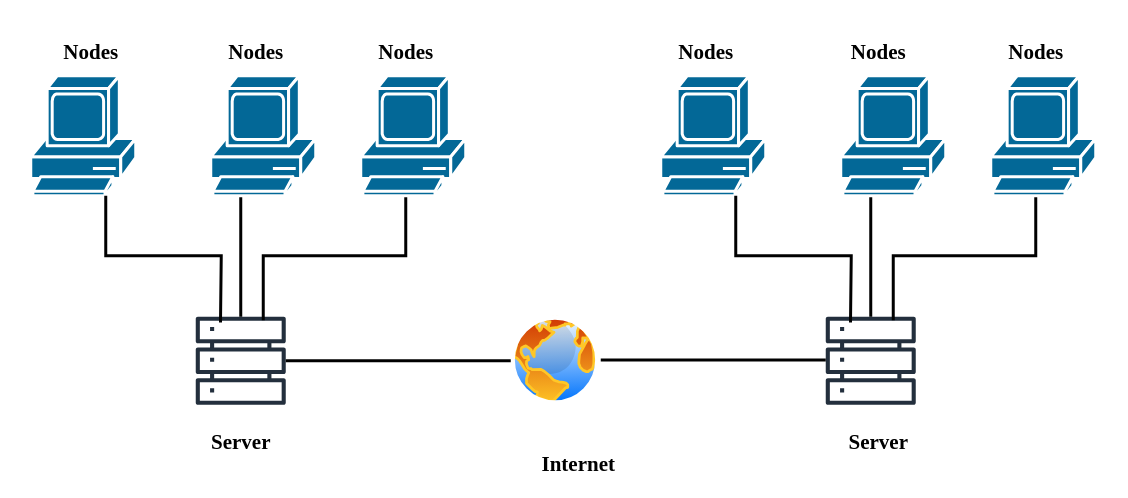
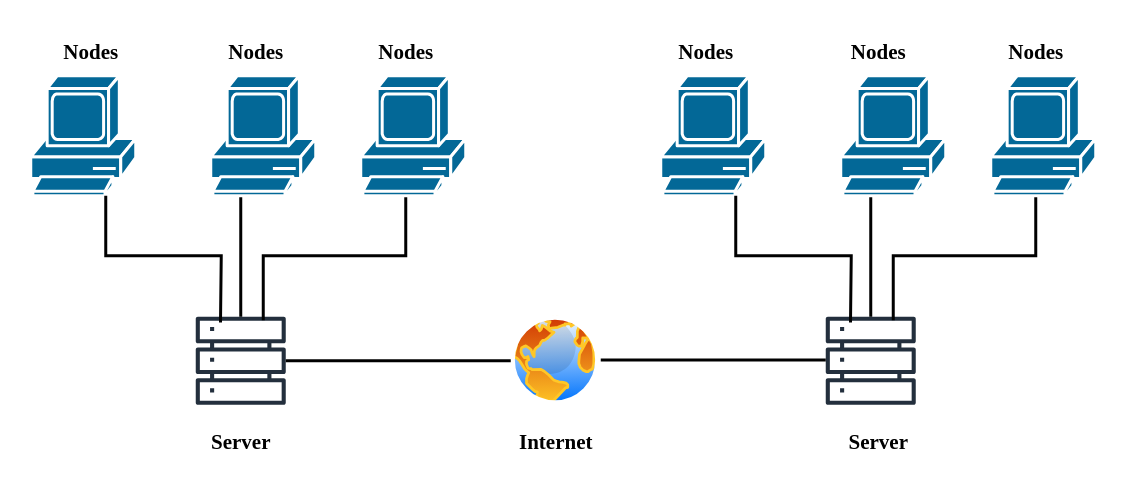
  <mxCell id="0" />
  <mxCell id="1" parent="0" />
  <mxCell id="2" value="" style="group" vertex="1" connectable="0" parent="1"><mxGeometry x="20" y="50" width="290" height="220" as="geometry" /></mxCell>
  <mxCell id="3" value="" style="shape=mxgraph.cisco.computers_and_peripherals.pc;html=1;pointerEvents=1;dashed=0;fillColor=#036897;strokeColor=#ffffff;strokeWidth=2;verticalLabelPosition=bottom;verticalAlign=top;align=center;outlineConnect=0;" vertex="1" parent="2"><mxGeometry width="70" height="80" as="geometry" /></mxCell>
  <mxCell id="4" value="" style="sketch=0;outlineConnect=0;fontColor=#232F3E;gradientColor=none;fillColor=#232F3D;strokeColor=none;dashed=0;verticalLabelPosition=bottom;verticalAlign=top;align=center;html=1;fontSize=12;fontStyle=0;aspect=fixed;pointerEvents=1;shape=mxgraph.aws4.servers;" vertex="1" parent="2"><mxGeometry x="110" y="160" width="60" height="60" as="geometry" /></mxCell>
  <mxCell id="5" value="" style="endArrow=none;html=1;rounded=0;strokeWidth=2;" edge="1" parent="2" source="4"><mxGeometry width="50" height="50" relative="1" as="geometry"><mxPoint x="140" y="150" as="sourcePoint" /><mxPoint x="140" y="80" as="targetPoint" /></mxGeometry></mxCell>
  <mxCell id="6" value="" style="endArrow=none;html=1;rounded=0;strokeWidth=2;exitX=0.75;exitY=0.04;exitDx=0;exitDy=0;exitPerimeter=0;" edge="1" parent="2" source="4"><mxGeometry width="50" height="50" relative="1" as="geometry"><mxPoint x="140" y="150" as="sourcePoint" /><mxPoint x="250" y="80" as="targetPoint" /><Array as="points"><mxPoint x="155" y="120" /><mxPoint x="250" y="120" /></Array></mxGeometry></mxCell>
  <mxCell id="7" value="" style="endArrow=none;html=1;rounded=0;strokeWidth=2;exitX=0.275;exitY=0.065;exitDx=0;exitDy=0;exitPerimeter=0;" edge="1" parent="2" source="4"><mxGeometry width="50" height="50" relative="1" as="geometry"><mxPoint x="110" y="150" as="sourcePoint" /><mxPoint x="50" y="80" as="targetPoint" /><Array as="points"><mxPoint x="127" y="120" /><mxPoint x="50" y="120" /></Array></mxGeometry></mxCell>
  <mxCell id="8" value="" style="shape=mxgraph.cisco.computers_and_peripherals.pc;html=1;pointerEvents=1;dashed=0;fillColor=#036897;strokeColor=#ffffff;strokeWidth=2;verticalLabelPosition=bottom;verticalAlign=top;align=center;outlineConnect=0;" vertex="1" parent="2"><mxGeometry x="120" width="70" height="80" as="geometry" /></mxCell>
  <mxCell id="9" value="" style="shape=mxgraph.cisco.computers_and_peripherals.pc;html=1;pointerEvents=1;dashed=0;fillColor=#036897;strokeColor=#ffffff;strokeWidth=2;verticalLabelPosition=bottom;verticalAlign=top;align=center;outlineConnect=0;" vertex="1" parent="2"><mxGeometry x="220" width="70" height="80" as="geometry" /></mxCell>
  <mxCell id="10" value="" style="group" vertex="1" connectable="0" parent="1"><mxGeometry x="440" y="50" width="290" height="220" as="geometry" /></mxCell>
  <mxCell id="11" value="" style="shape=mxgraph.cisco.computers_and_peripherals.pc;html=1;pointerEvents=1;dashed=0;fillColor=#036897;strokeColor=#ffffff;strokeWidth=2;verticalLabelPosition=bottom;verticalAlign=top;align=center;outlineConnect=0;" vertex="1" parent="10"><mxGeometry width="70" height="80" as="geometry" /></mxCell>
  <mxCell id="12" value="" style="sketch=0;outlineConnect=0;fontColor=#232F3E;gradientColor=none;fillColor=#232F3D;strokeColor=none;dashed=0;verticalLabelPosition=bottom;verticalAlign=top;align=center;html=1;fontSize=12;fontStyle=0;aspect=fixed;pointerEvents=1;shape=mxgraph.aws4.servers;" vertex="1" parent="10"><mxGeometry x="110" y="160" width="60" height="60" as="geometry" /></mxCell>
  <mxCell id="13" value="" style="endArrow=none;html=1;rounded=0;strokeWidth=2;" edge="1" parent="10" source="12"><mxGeometry width="50" height="50" relative="1" as="geometry"><mxPoint x="140" y="150" as="sourcePoint" /><mxPoint x="140" y="80" as="targetPoint" /></mxGeometry></mxCell>
  <mxCell id="14" value="" style="endArrow=none;html=1;rounded=0;strokeWidth=2;exitX=0.75;exitY=0.04;exitDx=0;exitDy=0;exitPerimeter=0;" edge="1" parent="10" source="12"><mxGeometry width="50" height="50" relative="1" as="geometry"><mxPoint x="140" y="150" as="sourcePoint" /><mxPoint x="250" y="80" as="targetPoint" /><Array as="points"><mxPoint x="155" y="120" /><mxPoint x="250" y="120" /></Array></mxGeometry></mxCell>
  <mxCell id="15" value="" style="endArrow=none;html=1;rounded=0;strokeWidth=2;exitX=0.275;exitY=0.065;exitDx=0;exitDy=0;exitPerimeter=0;" edge="1" parent="10" source="12"><mxGeometry width="50" height="50" relative="1" as="geometry"><mxPoint x="110" y="150" as="sourcePoint" /><mxPoint x="50" y="80" as="targetPoint" /><Array as="points"><mxPoint x="127" y="120" /><mxPoint x="50" y="120" /></Array></mxGeometry></mxCell>
  <mxCell id="16" value="" style="shape=mxgraph.cisco.computers_and_peripherals.pc;html=1;pointerEvents=1;dashed=0;fillColor=#036897;strokeColor=#ffffff;strokeWidth=2;verticalLabelPosition=bottom;verticalAlign=top;align=center;outlineConnect=0;" vertex="1" parent="10"><mxGeometry x="120" width="70" height="80" as="geometry" /></mxCell>
  <mxCell id="17" value="" style="shape=mxgraph.cisco.computers_and_peripherals.pc;html=1;pointerEvents=1;dashed=0;fillColor=#036897;strokeColor=#ffffff;strokeWidth=2;verticalLabelPosition=bottom;verticalAlign=top;align=center;outlineConnect=0;" vertex="1" parent="10"><mxGeometry x="220" width="70" height="80" as="geometry" /></mxCell>
  <mxCell id="18" value="" style="endArrow=none;html=1;rounded=0;entryX=0;entryY=0.5;entryDx=0;entryDy=0;strokeWidth=2;" edge="1" parent="10"><mxGeometry width="50" height="50" relative="1" as="geometry"><mxPoint x="-40" y="189.5" as="sourcePoint" /><mxPoint x="110" y="189.5" as="targetPoint" /></mxGeometry></mxCell>
  <mxCell id="19" value="" style="image;aspect=fixed;perimeter=ellipsePerimeter;html=1;align=center;shadow=0;dashed=0;spacingTop=3;image=img/lib/active_directory/internet_globe.svg;" vertex="1" parent="1"><mxGeometry x="340" y="210" width="60" height="60" as="geometry" /></mxCell>
  <mxCell id="20" value="" style="endArrow=none;html=1;rounded=0;entryX=0;entryY=0.5;entryDx=0;entryDy=0;strokeWidth=2;" edge="1" parent="1" source="4" target="19"><mxGeometry width="50" height="50" relative="1" as="geometry"><mxPoint x="290" y="230" as="sourcePoint" /><mxPoint x="340" y="180" as="targetPoint" /></mxGeometry></mxCell>
  <mxCell id="21" value="&lt;font style=&quot;font-size: 14px;&quot; face=&quot;Times New Roman&quot;&gt;&lt;b&gt;Nodes&lt;/b&gt;&lt;/font&gt;" style="text;html=1;align=center;verticalAlign=middle;resizable=0;points=[];autosize=1;strokeColor=none;fillColor=none;" vertex="1" parent="1"><mxGeometry x="30" y="20" width="60" height="30" as="geometry" /></mxCell>
  <mxCell id="22" value="&lt;font style=&quot;font-size: 14px;&quot; face=&quot;Times New Roman&quot;&gt;&lt;b&gt;Nodes&lt;/b&gt;&lt;/font&gt;" style="text;html=1;align=center;verticalAlign=middle;resizable=0;points=[];autosize=1;strokeColor=none;fillColor=none;" vertex="1" parent="1"><mxGeometry x="140" y="20" width="60" height="30" as="geometry" /></mxCell>
  <mxCell id="23" value="&lt;font style=&quot;font-size: 14px;&quot; face=&quot;Times New Roman&quot;&gt;&lt;b&gt;Nodes&lt;/b&gt;&lt;/font&gt;" style="text;html=1;align=center;verticalAlign=middle;resizable=0;points=[];autosize=1;strokeColor=none;fillColor=none;" vertex="1" parent="1"><mxGeometry x="240" y="20" width="60" height="30" as="geometry" /></mxCell>
  <mxCell id="24" value="&lt;font style=&quot;font-size: 14px;&quot; face=&quot;Times New Roman&quot;&gt;&lt;b&gt;Nodes&lt;/b&gt;&lt;/font&gt;" style="text;html=1;align=center;verticalAlign=middle;resizable=0;points=[];autosize=1;strokeColor=none;fillColor=none;" vertex="1" parent="1"><mxGeometry x="440" y="20" width="60" height="30" as="geometry" /></mxCell>
  <mxCell id="25" value="&lt;font style=&quot;font-size: 14px;&quot; face=&quot;Times New Roman&quot;&gt;&lt;b&gt;Nodes&lt;/b&gt;&lt;/font&gt;" style="text;html=1;align=center;verticalAlign=middle;resizable=0;points=[];autosize=1;strokeColor=none;fillColor=none;" vertex="1" parent="1"><mxGeometry x="555" y="20" width="60" height="30" as="geometry" /></mxCell>
  <mxCell id="26" value="&lt;font style=&quot;font-size: 14px;&quot; face=&quot;Times New Roman&quot;&gt;&lt;b&gt;Nodes&lt;/b&gt;&lt;/font&gt;" style="text;html=1;align=center;verticalAlign=middle;resizable=0;points=[];autosize=1;strokeColor=none;fillColor=none;" vertex="1" parent="1"><mxGeometry x="660" y="20" width="60" height="30" as="geometry" /></mxCell>
  <mxCell id="27" value="&lt;font style=&quot;font-size: 14px;&quot; face=&quot;Times New Roman&quot;&gt;&lt;b&gt;Server&lt;/b&gt;&lt;/font&gt;" style="text;html=1;align=center;verticalAlign=middle;resizable=0;points=[];autosize=1;strokeColor=none;fillColor=none;" vertex="1" parent="1"><mxGeometry x="130" y="280" width="60" height="30" as="geometry" /></mxCell>
  <mxCell id="28" value="&lt;font style=&quot;font-size: 14px;&quot; face=&quot;Times New Roman&quot;&gt;&lt;b&gt;Server&lt;/b&gt;&lt;/font&gt;" style="text;html=1;align=center;verticalAlign=middle;resizable=0;points=[];autosize=1;strokeColor=none;fillColor=none;" vertex="1" parent="1"><mxGeometry x="555" y="280" width="60" height="30" as="geometry" /></mxCell>
- <mxCell id="29" value="&lt;font style=&quot;font-size: 14px;&quot; face=&quot;Times New Roman&quot;&gt;&lt;b&gt;Internet&lt;/b&gt;&lt;/font&gt;" style="text;html=1;align=center;verticalAlign=middle;resizable=0;points=[];autosize=1;strokeColor=none;fillColor=none;" vertex="1" parent="1"><mxGeometry x="350" y="295" width="70" height="30" as="geometry" /></mxCell>
+ <mxCell id="29" value="&lt;font style=&quot;font-size: 14px;&quot; face=&quot;Times New Roman&quot;&gt;&lt;b&gt;Internet&lt;/b&gt;&lt;/font&gt;" style="text;html=1;align=center;verticalAlign=middle;resizable=0;points=[];autosize=1;strokeColor=none;fillColor=none;" vertex="1" parent="1"><mxGeometry x="335" y="280" width="70" height="30" as="geometry" /></mxCell>
